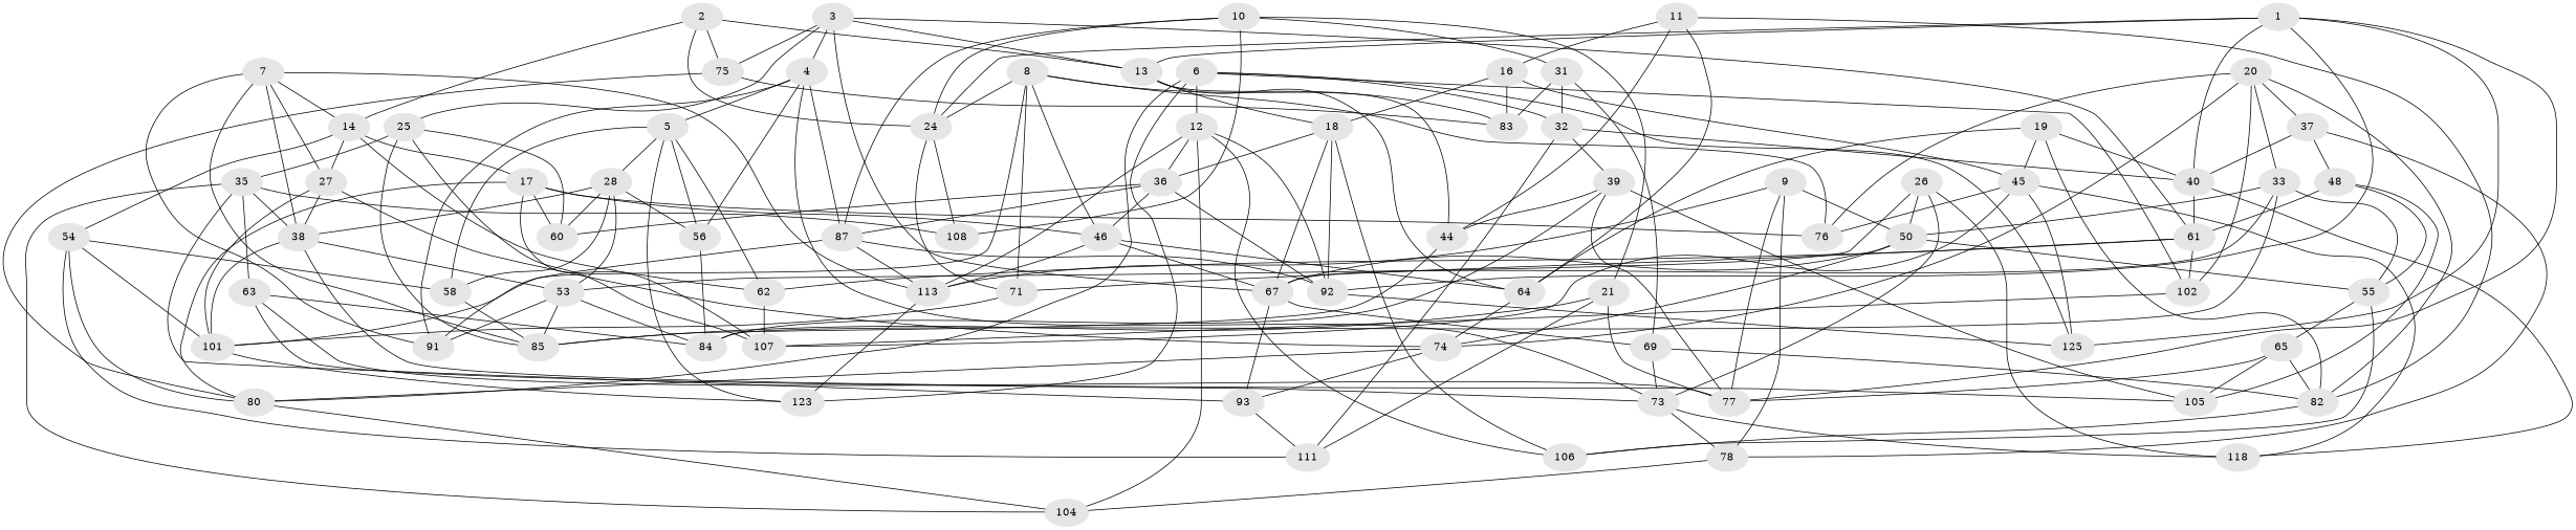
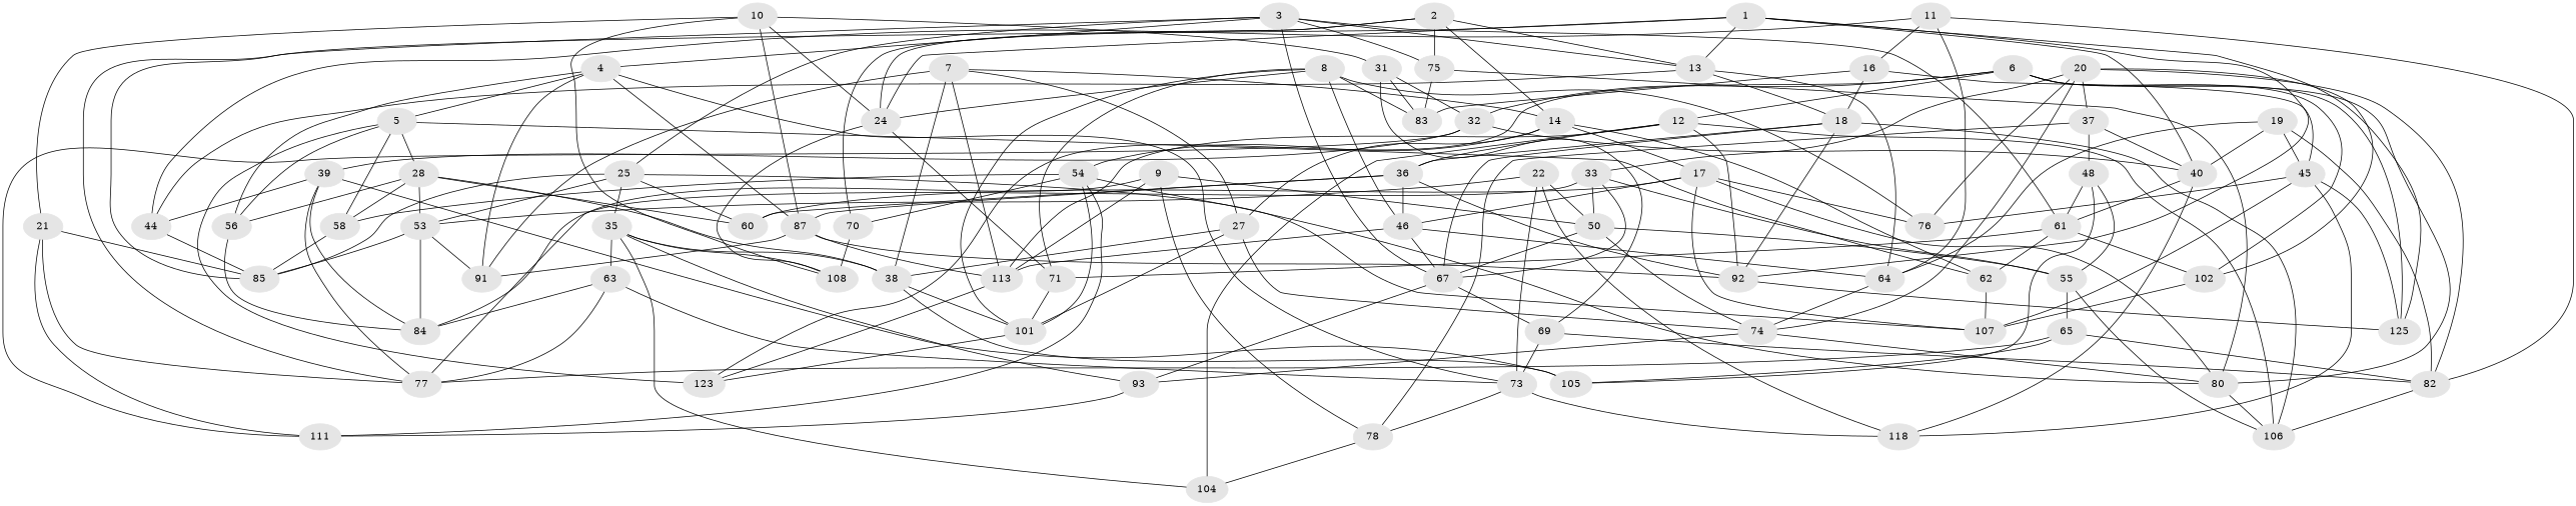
  graph {
    node [color=gray90 style=filled]
    1 [super="+98"]
    13 [super="+81"]
    24 [super="+51"]
    40 [super="+52"]
    77 [super="+99"]
    92 [super="+124"]
    125
    44
    64 [super="+88"]
    18 [super="+43"]
    71
    108
    61 [super="+89"]
    118
    2 [super="+94"]
    14 [super="+26"]
+   70
    75
    62
    27 [super="+47"]
    17 [super="+86"]
    54 [super="+66"]
    80 [super="+96"]
    83
    3 [super="+97"]
    4 [super="+127"]
    25 [super="+100"]
    67 [super="+110"]
    5 [super="+34"]
    56
    73 [super="+103"]
    87 [super="+109"]
    91
    85 [super="+122"]
    60
    107 [super="+112"]
    53 [super="+95"]
    35 [super="+68"]
    102
    69
    93
    28 [super="+114"]
    58
    123
    84
    78
    113 [super="+115"]
    38 [super="+90"]
    6 [super="+29"]
    12 [super="+57"]
    32 [super="+49"]
    36 [super="+41"]
    104
    106
    111
    39 [super="+42"]
    7 [super="+15"]
    101 [super="+116"]
    74 [super="+120"]
    105
    8 [super="+72"]
    46 [super="+79"]
    76
    50 [super="+59"]
    55 [super="+121"]
    9
    10 [super="+23"]
    21
    31
    11
    16
    82 [super="+126"]
    45 [super="+119"]
    19
    20 [super="+30"]
    33 [super="+117"]
    37
    48
-   22 [label=26]
+   22
    63
    65
    1 -- 13
    1 -- 24
    1 -- 40
    1 -- 77
    1 -- 92
    1 -- 125
    13 -- 44
    13 -- 64
    13 -- 18
    24 -- 71
    24 -- 108
    40 -- 61
    40 -- 118
    92 -- 125
    44 -- 85
    64 -- 74
    18 -- 92
    18 -- 67
    18 -- 36
    18 -- 106
    71 -- 101
    61 -- 71
    61 -- 62
    61 -- 102
    2 -- 13
    2 -- 24
    2 -- 14
+   2 -- 70
    2 -- 75
    14 -- 62
    14 -- 27
    14 -- 17
    14 -- 54
+   70 -- 108
    75 -- 80
    75 -- 83
    62 -- 107
    27 -- 38
    27 -- 101
    27 -- 74
    17 -- 80
    17 -- 60
    17 -- 107
    17 -- 46
    17 -- 76
+   54 -- 70 [weight=2]
    54 -- 80
    54 -- 58
    54 -- 111
    54 -- 101
-   80 -- 104
+   80 -- 106
    3 -- 13
    3 -- 61
    3 -- 75
    3 -- 4
    3 -- 25
    3 -- 67
    4 -- 5
    4 -- 56
    4 -- 73
    4 -- 87
    4 -- 91
    25 -- 85
    25 -- 60
    25 -- 107
-   38 -- 53
+   25 -- 53
    25 -- 35
    67 -- 69
    67 -- 93
    5 -- 62
    5 -- 56
    5 -- 28
    5 -- 58
    5 -- 123
    56 -- 84
    73 -- 118
    73 -- 78
    87 -- 92
    87 -- 91
    87 -- 113
    53 -- 91
    53 -- 85
    53 -- 84
    35 -- 108
    35 -- 93
    35 -- 38
    35 -- 104
    35 -- 63
    102 -- 107
    69 -- 73
    69 -- 82
    93 -- 111
    28 -- 56
    28 -- 60
    28 -- 53
    28 -- 58
    28 -- 38
    58 -- 85
    78 -- 104
    113 -- 123
    38 -- 101
    38 -- 105
    6 -- 125
    6 -- 80
    6 -- 102
    6 -- 123
    6 -- 12
    6 -- 32
    12 -- 92
    12 -- 113
    12 -- 36
    12 -- 104
    12 -- 106
    32 -- 40
    32 -- 111
    32 -- 39 [weight=2]
    36 -- 92
    36 -- 87
    36 -- 60
    36 -- 46
    39 -- 77
    39 -- 44
    39 -- 84
    39 -- 105
    7 -- 14
    7 -- 27
    7 -- 91
-   7 -- 85
+   3 -- 85
    7 -- 113
    7 -- 38
    101 -- 123
    74 -- 80
    74 -- 93
    8 -- 24
    8 -- 71
    8 -- 83
    8 -- 101
    8 -- 46
    8 -- 76
    46 -- 64
    46 -- 67
    46 -- 113
    50 -- 67
    50 -- 74
    50 -- 55
    55 -- 106
    55 -- 65
    9 -- 77
    9 -- 78
    9 -- 113
    9 -- 50
    10 -- 24
    10 -- 108
    10 -- 87
    10 -- 21
    10 -- 31
    21 -- 77
    21 -- 85
    21 -- 111
    31 -- 83
    31 -- 69
    31 -- 32
    11 -- 44
    11 -- 64
    11 -- 16
    11 -- 82
    16 -- 18
    16 -- 83
    16 -- 45
    82 -- 106
    45 -- 125
    45 -- 118
    45 -- 107
    45 -- 76
    19 -- 40
    19 -- 64
    19 -- 82
    19 -- 45
    20 -- 102
    20 -- 74
    20 -- 76
    20 -- 82
    20 -- 33
    20 -- 37
    33 -- 67
    33 -- 84
    33 -- 50
    33 -- 55 [weight=2]
    37 -- 40
    37 -- 78
    37 -- 48
    48 -- 61
    48 -- 105
    48 -- 55
    22 -- 118
    22 -- 73
    22 -- 53
    22 -- 50
    63 -- 77
    63 -- 73
    63 -- 84
    65 -- 77
    65 -- 105
    65 -- 82
  }
